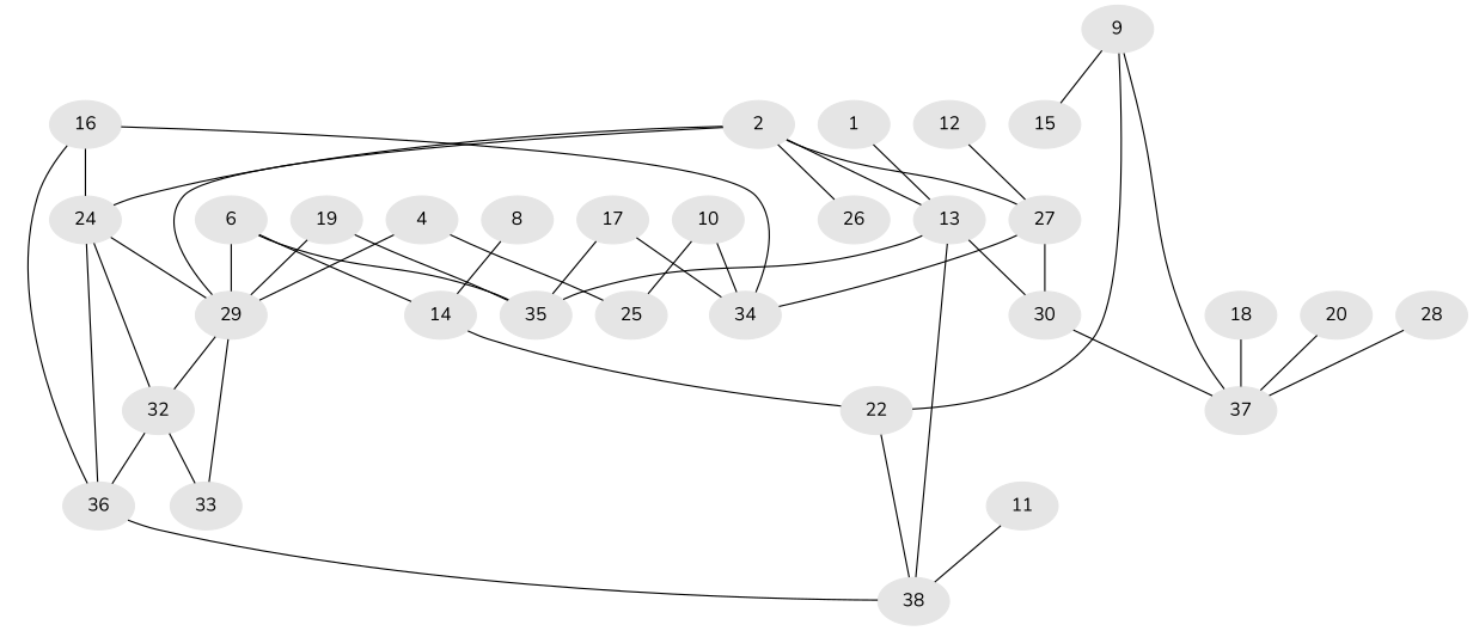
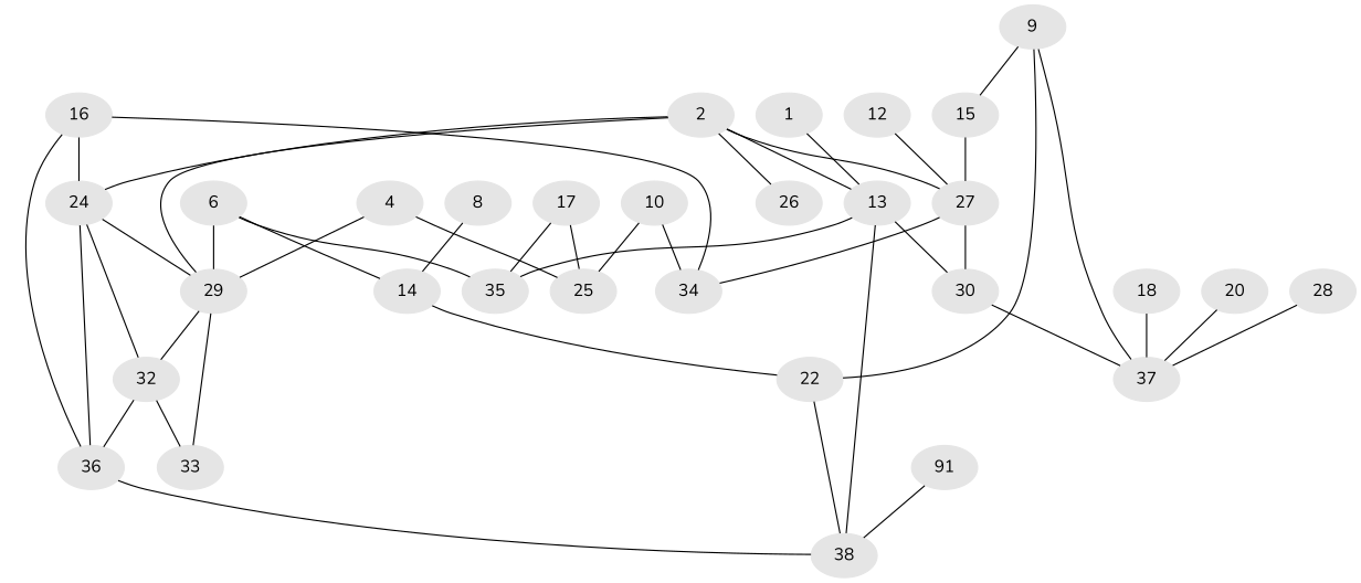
  graph {
    fontname=Nunito
    node [color=gray90 fontname=Nunito style=filled]
    edge [fontname=Nunito weight=1.0]
    1
    13
    35
    38
    30
    2
    24
    26
    27
    29
    36
    32
    34
    33
    4
    25
    6
    14
    22
    8
    9
    15
    37
    10
-   11
+   11 [label=91]
    12
    16
    17
    18
-   19
    20
    28
    1 -- 13
    13 -- 35
    13 -- 38
    13 -- 30
    30 -- 37
    2 -- 13
    2 -- 24
    2 -- 26
    2 -- 27
    2 -- 29
    24 -- 29
    24 -- 36
    24 -- 32
    27 -- 30
    27 -- 34 [weight=2.0]
    29 -- 32
    29 -- 33
    36 -- 38
    32 -- 36
    32 -- 33
    4 -- 29
    4 -- 25
    6 -- 35
    6 -- 29
    6 -- 14
    14 -- 22
    22 -- 38
    8 -- 14
    9 -- 22 [weight=2.0]
    9 -- 15
    9 -- 37
+   15 -- 27
    10 -- 34 [weight=2.0]
    10 -- 25
    11 -- 38
    12 -- 27
    16 -- 24
    16 -- 36
    16 -- 34
    17 -- 35
-   17 -- 34
+   17 -- 25
    18 -- 37
-   19 -- 35
-   19 -- 29
    20 -- 37
    28 -- 37
  }
